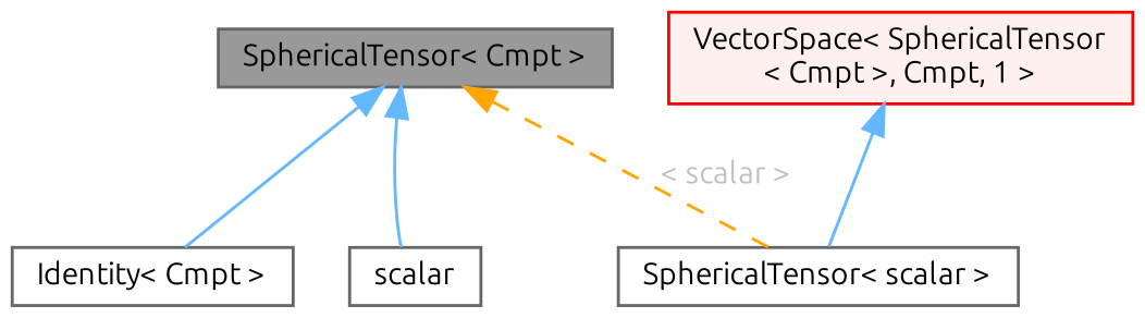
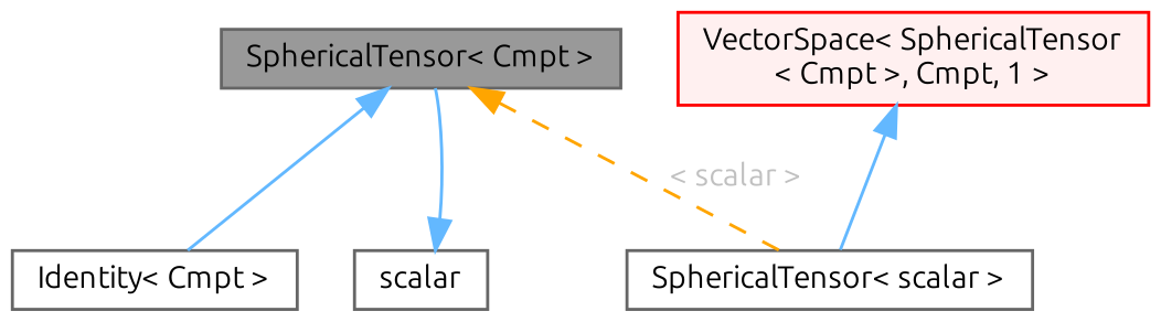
  digraph {
    fontname=Ubuntu
    node [color=gray40 fillcolor=white fontname=Ubuntu fontsize=10 shape=box style=filled]
    edge [color=steelblue1 dir=back fontname=Ubuntu fontsize=10 labelfontname=Helvetica labelfontsize=10 style=solid]
    n1 [fillcolor=grey60 fontcolor=black height=0.2 label="SphericalTensor\< Cmpt \>" width=0.4]
    n2 [height=0.2 label="Identity\< Cmpt \>" width=0.4]
    n3 [height=0.2 label=scalar width=0.4]
    n4 [height=0.2 label="SphericalTensor\< scalar \>" width=0.4]
    n5 [color=red fillcolor="#FFF0F0" height=0.2 label="VectorSpace\< SphericalTensor\l\< Cmpt \>, Cmpt, 1 \>" width=0.4]
    n1 -> n2
-   n1 -> n3
+   n3 -> n1
    n1 -> n4 [color=orange fontcolor=grey label=" \< scalar \>" style=dashed]
    n5 -> n4
  }
